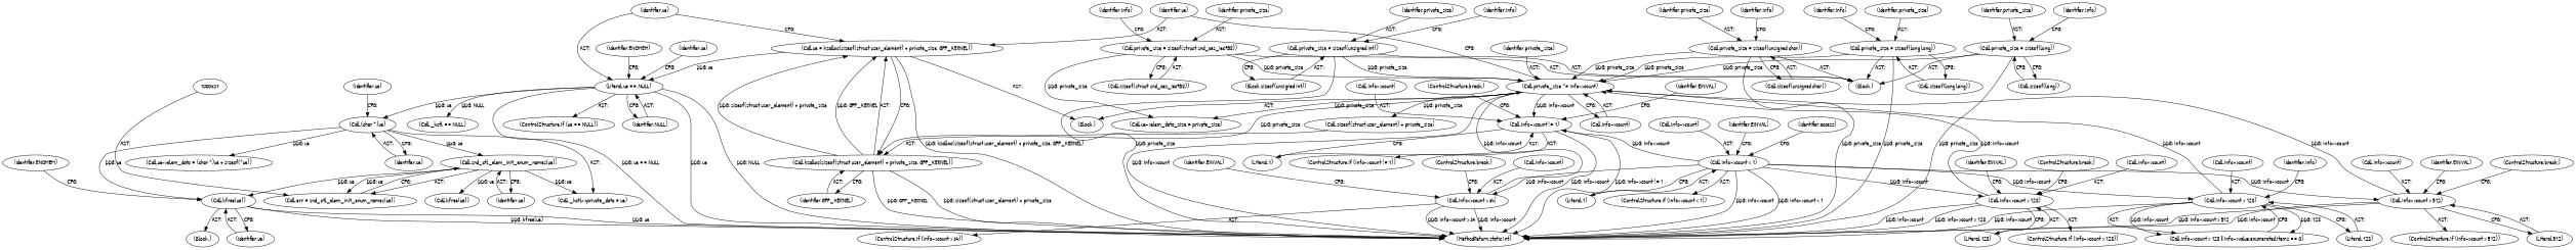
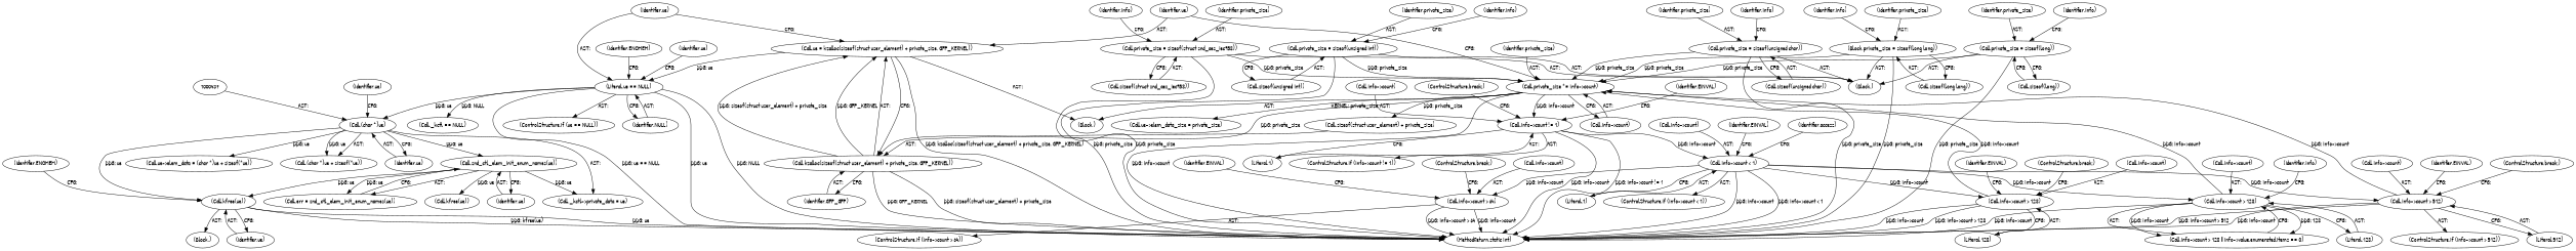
  digraph {
    fontname="Patrick Hand"
    node [fontname="Patrick Hand"]
    edge [fontname="Patrick Hand"]
    n1 [label="(Call,kfree(ue))"]
    n2 [label="(Identifier,ue)"]
    n3 [label="(MethodReturn,static int)"]
    n4 [label="(Block,)"]
    n5 [label="(Call,snd_ctl_elem_init_enum_names(ue))"]
    n6 [label="(Identifier,ue)"]
    n7 [label="(Call,err = snd_ctl_elem_init_enum_names(ue))"]
    n8 [label="(Call,kfree(ue))"]
    n9 [label="(Call,_kctl->private_data = ue)"]
    n10 [label="(Call,(char *)ue)"]
    n11 [label="(Call,ue->elem_data = (char *)ue + sizeof(*ue))"]
+   n12 [label="(Call,(char *)ue + sizeof(*ue))"]
    n13 [label="(Identifier,ue)"]
    n14 [label="(Literal,ue == NULL)"]
    n15 [label="(ControlStructure,if (ue == NULL))"]
    n16 [label="(Identifier,NULL)"]
    n17 [label="(Call,_kctl == NULL)"]
    n18 [label="(Call,ue = kzalloc(sizeof(struct user_element) + private_size, GFP_KERNEL))"]
    n19 [label="(Call,kzalloc(sizeof(struct user_element) + private_size, GFP_KERNEL))"]
    n20 [label="(Block,)"]
-   n21 [label="(Identifier,GFP_KERNEL)"]
+   n21 [label="(Identifier,GFP_GFP)"]
    n22 [label="(Call,private_size *= info->count)"]
    n23 [label="(Call,sizeof(struct user_element) + private_size)"]
    n24 [label="(Call,ue->elem_data_size = private_size)"]
    n25 [label="(Call,info->count)"]
    n26 [label="(Call,info->count != 1)"]
    n27 [label="(Call,info->count > 64)"]
    n28 [label="(ControlStructure,if (info->count > 64))"]
    n29 [label="(Call,info->count < 1)"]
    n30 [label="(Call,info->count > 128)"]
    n31 [label="(Call,info->count > 128)"]
    n32 [label="(Call,info->count > 512)"]
    n33 [label="(Literal,1)"]
    n34 [label="(ControlStructure,if (info->count < 1))"]
    n35 [label="(Literal,128)"]
-   n36 [label="(ControlStructure,if (info->count > 128))"]
    n37 [label="(Call,info->count > 128 || info->value.enumerated.items == 0)"]
    n38 [label="(Literal,128)"]
    n39 [label="(ControlStructure,if (info->count > 512))"]
    n40 [label="(Literal,512)"]
    n41 [label="(Literal,1)"]
    n42 [label="(ControlStructure,if (info->count != 1))"]
    n43 [label="(Call,private_size = sizeof(struct snd_aes_iec958))"]
    n44 [label="(Block,)"]
    n45 [label="(Call,sizeof(struct snd_aes_iec958))"]
    n46 [label="(Call,private_size = sizeof(unsigned int))"]
-   n47 [label="(Block,sizeof(unsigned int))"]
+   n47 [label="(Call,sizeof(unsigned int))"]
    n48 [label="(Call,private_size = sizeof(unsigned char))"]
    n49 [label="(Call,sizeof(unsigned char))"]
    n50 [label="(Call,private_size = sizeof(long))"]
    n51 [label="(Call,sizeof(long))"]
-   n52 [label="(Call,private_size = sizeof(long long))"]
+   n52 [label="(Block,private_size = sizeof(long long))"]
    n53 [label="(Call,sizeof(long long))"]
    n54 [label="(Identifier,EINVAL)"]
    n55 [label="(Identifier,info)"]
    n56 [label="(Identifier,ue)"]
    n57 [label="(Identifier,private_size)"]
    n58 [label="(Identifier,EINVAL)"]
    n59 [label="(Call,info->count)"]
    n60 [label="(Identifier,private_size)"]
    n61 [label="(Identifier,access)"]
    n62 [label="(Identifier,info)"]
    n63 [label="(Identifier,private_size)"]
    n64 [label="(Identifier,EINVAL)"]
    n65 [label="(ControlStructure,break;)"]
    n66 [label="(Identifier,private_size)"]
    n67 [label="(Identifier,ue)"]
    n68 [label="(Call,info->count)"]
    n69 [label="(Call,info->count)"]
    n70 [label="(Identifier,info)"]
    n71 [label="(Identifier,private_size)"]
    n72 [label="(Identifier,ue)"]
    n73 [label="(Identifier,private_size)"]
    n74 [label="(Identifier,ENOMEM)"]
    n75 [label="(Identifier,EINVAL)"]
    n76 [label="(ControlStructure,break;)"]
    n77 [label="(Identifier,info)"]
    n78 [label="(Identifier,ENOMEM)"]
    n79 [label="(Call,info->count)"]
    n80 [label="(Call,info->count)"]
    n81 [label="(Identifier,info)"]
    n82 [label="(Identifier,EINVAL)"]
    n83 [label="(ControlStructure,break;)"]
    n84 [label="(Identifier,ue)"]
    n85 [label="(Identifier,info)"]
    n86 [label="(ControlStructure,break;)"]
    n87 [label="(Call,info->count)"]
    1000437
    n1 -> n2 [label="CFG: "]
    n1 -> n3 [label="DDG: kfree(ue)"]
    n1 -> n3 [label="DDG: ue"]
    n1 -> n4 [label="AST: "]
    n2 -> n1 [label="AST: "]
    n5 -> n1 [label="DDG: ue"]
    n5 -> n6 [label="CFG: "]
    n5 -> n7 [label="AST: "]
    n5 -> n7 [label="DDG: ue"]
    n5 -> n8 [label="DDG: ue"]
    n5 -> n9 [label="DDG: ue"]
    n6 -> n5 [label="AST: "]
    n7 -> n5 [label="CFG: "]
    n10 -> n1 [label="DDG: ue"]
    n10 -> n5 [label="DDG: ue"]
    n10 -> n9 [label="AST: "]
    n10 -> n11 [label="DDG: ue"]
+   n10 -> n12 [label="AST: "]
+   n10 -> n12 [label="DDG: ue"]
    n10 -> n13 [label="CFG: "]
    n13 -> n10 [label="AST: "]
    n14 -> n3 [label="DDG: NULL"]
    n14 -> n3 [label="DDG: ue == NULL"]
    n14 -> n3 [label="DDG: ue"]
    n14 -> n10 [label="DDG: ue"]
    n14 -> n15 [label="AST: "]
    n14 -> n16 [label="CFG: "]
    n14 -> n17 [label="DDG: NULL"]
    n16 -> n14 [label="AST: "]
    n18 -> n3 [label="DDG: kzalloc(sizeof(struct user_element) + private_size, GFP_KERNEL)"]
    n18 -> n14 [label="DDG: ue"]
    n18 -> n19 [label="CFG: "]
    n18 -> n20 [label="AST: "]
    n19 -> n3 [label="DDG: GFP_KERNEL"]
    n19 -> n3 [label="DDG: sizeof(struct user_element) + private_size"]
    n19 -> n18 [label="AST: "]
    n19 -> n18 [label="DDG: sizeof(struct user_element) + private_size"]
    n19 -> n18 [label="DDG: GFP_KERNEL"]
    n19 -> n21 [label="CFG: "]
    n21 -> n19 [label="AST: "]
    n22 -> n3 [label="DDG: info->count"]
    n22 -> n19 [label="DDG: private_size"]
    n22 -> n20 [label="AST: "]
    n22 -> n23 [label="DDG: private_size"]
-   n22 -> n24 [label="DDG: private_size"]
+   n22 -> n24 [label="KERNEL: private_size"]
    n22 -> n25 [label="CFG: "]
    n22 -> n26 [label="DDG: info->count"]
    n23 -> n19 [label="AST: "]
    n25 -> n22 [label="AST: "]
    n26 -> n3 [label="DDG: info->count != 1"]
    n26 -> n3 [label="DDG: info->count"]
    n26 -> n41 [label="CFG: "]
    n26 -> n42 [label="AST: "]
    n27 -> n3 [label="DDG: info->count"]
    n27 -> n3 [label="DDG: info->count > 64"]
-   n27 -> n22 [label="DDG: info->count"]
    n27 -> n28 [label="AST: "]
    n29 -> n3 [label="DDG: info->count"]
    n29 -> n3 [label="DDG: info->count < 1"]
-   n29 -> n26 [label="DDG: info->count"]
+   n26 -> n29 [label="DDG: info->count"]
    n29 -> n27 [label="DDG: info->count"]
    n29 -> n30 [label="DDG: info->count"]
    n29 -> n31 [label="DDG: info->count"]
    n29 -> n32 [label="DDG: info->count"]
    n29 -> n33 [label="CFG: "]
    n29 -> n34 [label="AST: "]
    n30 -> n3 [label="DDG: info->count > 128"]
    n30 -> n3 [label="DDG: info->count"]
    n30 -> n22 [label="DDG: info->count"]
    n30 -> n35 [label="CFG: "]
-   n30 -> n36 [label="AST: "]
    n31 -> n3 [label="DDG: info->count"]
    n31 -> n22 [label="DDG: info->count"]
    n31 -> n37 [label="AST: "]
    n31 -> n37 [label="DDG: info->count"]
    n31 -> n37 [label="DDG: 128"]
    n31 -> n38 [label="CFG: "]
    n32 -> n3 [label="DDG: info->count > 512"]
    n32 -> n3 [label="DDG: info->count"]
    n32 -> n22 [label="DDG: info->count"]
    n32 -> n39 [label="AST: "]
    n32 -> n40 [label="CFG: "]
    n33 -> n29 [label="AST: "]
    n35 -> n30 [label="AST: "]
    n37 -> n31 [label="CFG: "]
    n38 -> n31 [label="AST: "]
    n40 -> n32 [label="AST: "]
    n41 -> n26 [label="AST: "]
-   n43 -> n24 [label="DDG: private_size"]
+   n43 -> n3 [label="DDG: private_size"]
    n43 -> n22 [label="DDG: private_size"]
    n43 -> n44 [label="AST: "]
    n43 -> n45 [label="CFG: "]
    n45 -> n43 [label="AST: "]
    n46 -> n3 [label="DDG: private_size"]
    n46 -> n22 [label="DDG: private_size"]
    n46 -> n44 [label="AST: "]
    n46 -> n47 [label="CFG: "]
    n47 -> n46 [label="AST: "]
    n48 -> n3 [label="DDG: private_size"]
    n48 -> n22 [label="DDG: private_size"]
    n48 -> n44 [label="AST: "]
    n48 -> n49 [label="CFG: "]
    n49 -> n48 [label="AST: "]
    n50 -> n3 [label="DDG: private_size"]
    n50 -> n22 [label="DDG: private_size"]
    n50 -> n44 [label="AST: "]
    n50 -> n51 [label="CFG: "]
    n51 -> n50 [label="CFG: "]
    n52 -> n3 [label="DDG: private_size"]
    n52 -> n22 [label="DDG: private_size"]
    n52 -> n44 [label="AST: "]
    n52 -> n53 [label="CFG: "]
    n53 -> n52 [label="AST: "]
    n54 -> n26 [label="CFG: "]
    n55 -> n52 [label="CFG: "]
    n56 -> n14 [label="CFG: "]
    n57 -> n46 [label="AST: "]
    n58 -> n29 [label="CFG: "]
    n59 -> n27 [label="AST: "]
    n60 -> n52 [label="AST: "]
    n61 -> n29 [label="CFG: "]
    n62 -> n43 [label="CFG: "]
    n63 -> n48 [label="AST: "]
    n64 -> n32 [label="CFG: "]
    n65 -> n30 [label="CFG: "]
    n66 -> n50 [label="AST: "]
    n67 -> n14 [label="AST: "]
    n67 -> n18 [label="CFG: "]
    n68 -> n31 [label="AST: "]
    n69 -> n30 [label="AST: "]
    n70 -> n48 [label="CFG: "]
    n71 -> n43 [label="AST: "]
    n72 -> n18 [label="AST: "]
    n72 -> n22 [label="CFG: "]
    n73 -> n22 [label="AST: "]
    n74 -> n14 [label="CFG: "]
    n75 -> n27 [label="CFG: "]
    n76 -> n32 [label="CFG: "]
    n77 -> n46 [label="CFG: "]
    n78 -> n1 [label="CFG: "]
    n79 -> n29 [label="AST: "]
    n80 -> n26 [label="AST: "]
    n81 -> n50 [label="CFG: "]
    n82 -> n30 [label="CFG: "]
    n83 -> n26 [label="CFG: "]
    n84 -> n10 [label="CFG: "]
    n85 -> n31 [label="CFG: "]
    n86 -> n27 [label="CFG: "]
    n87 -> n32 [label="AST: "]
-   1000437 -> n7 [label="AST: "]
+   1000437 -> n10 [label="AST: "]
  }
